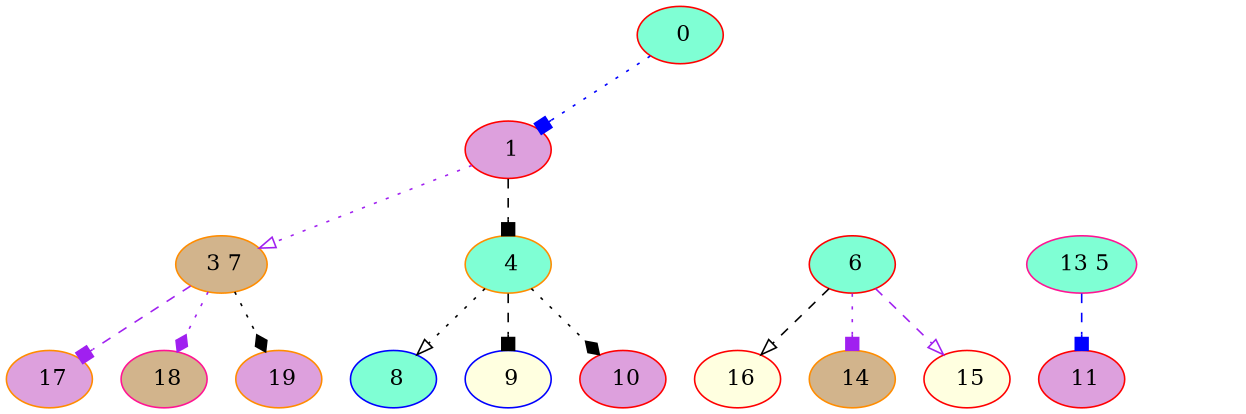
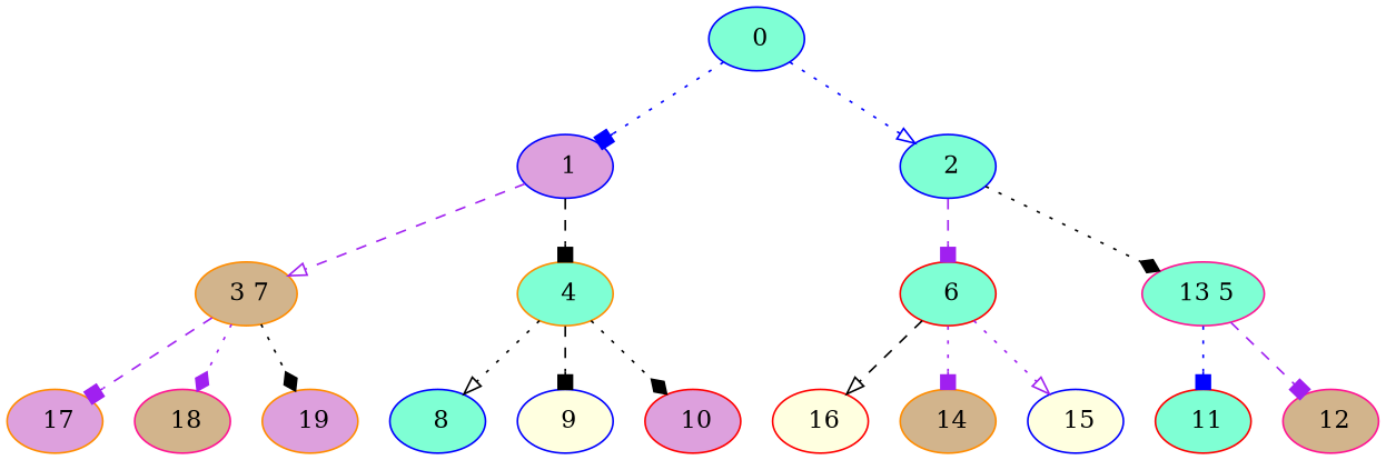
  digraph {
    node [color=blue fillcolor=aquamarine style=filled]
    edge [arrowhead=box color=purple style=dotted]
-   " 1" [color=red fillcolor=plum]
-   " 0" [color=red]
+   " 1" [fillcolor=plum]
+   " 0"
+   " 2"
    " 3 7" [color=darkorange fillcolor=tan]
    " 4" [color=darkorange]
    " 6" [color=red]
    " 13 5" [color=deeppink]
    " 17" [color=darkorange fillcolor=plum]
    " 18" [color=deeppink fillcolor=tan]
    " 19" [color=darkorange fillcolor=plum]
    " 8"
    " 9" [fillcolor=lightyellow]
    " 10" [color=red fillcolor=plum]
    " 16" [color=red fillcolor=lightyellow]
    " 14" [color=darkorange fillcolor=tan]
-   " 15" [color=red fillcolor=lightyellow]
-   " 11" [color=red fillcolor=plum]
-   " 1" -> " 3 7" [arrowhead=onormal]
+   " 15" [fillcolor=lightyellow]
+   " 11" [color=red]
+   " 12" [color=deeppink fillcolor=tan]
+   " 1" -> " 3 7" [arrowhead=onormal style=dashed]
    " 1" -> " 4" [color=black style=dashed]
    " 0" -> " 1" [color=blue]
+   " 0" -> " 2" [arrowhead=onormal color=blue]
+   " 2" -> " 6" [style=dashed]
+   " 2" -> " 13 5" [arrowhead=diamond color=black]
    " 3 7" -> " 17" [style=dashed]
    " 3 7" -> " 18" [arrowhead=diamond]
    " 3 7" -> " 19" [arrowhead=diamond color=black]
    " 4" -> " 8" [arrowhead=onormal color=black]
    " 4" -> " 9" [color=black style=dashed]
    " 4" -> " 10" [arrowhead=diamond color=black]
    " 6" -> " 16" [arrowhead=onormal color=black style=dashed]
    " 6" -> " 14"
-   " 6" -> " 15" [arrowhead=onormal style=dashed]
-   " 13 5" -> " 11" [color=blue style=dashed]
+   " 6" -> " 15" [arrowhead=onormal]
+   " 13 5" -> " 11" [color=blue]
+   " 13 5" -> " 12" [style=dashed]
  }
